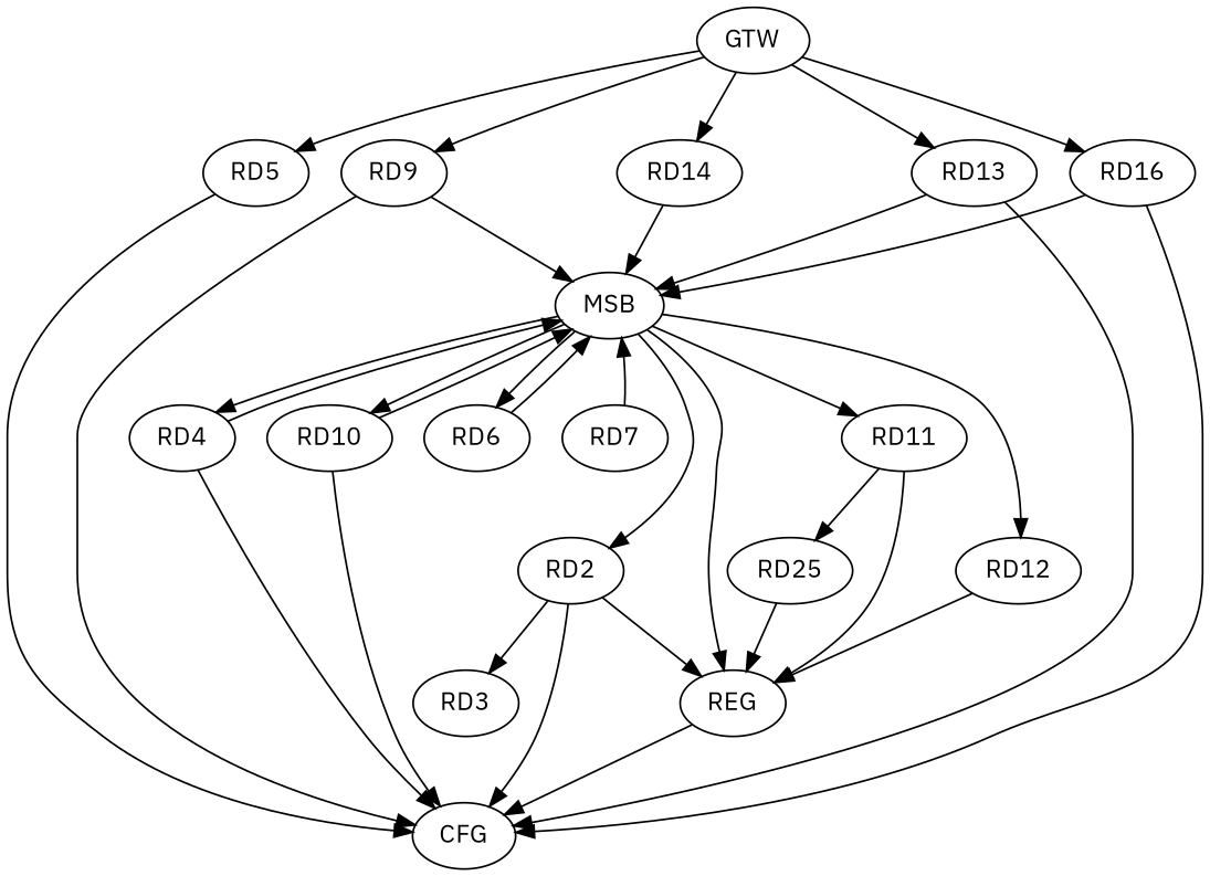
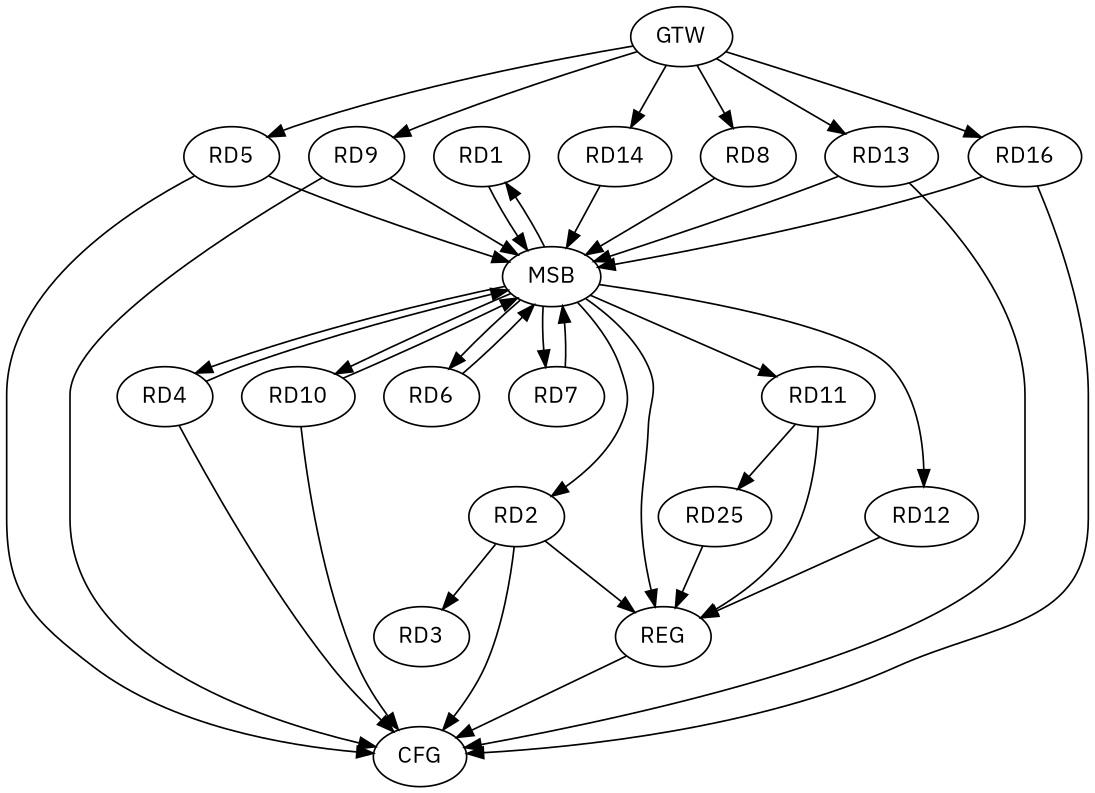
  strict digraph {
    fontname="IBM Plex Sans"
    node [fontname="IBM Plex Sans"]
    edge [fontname="IBM Plex Sans"]
+   n1 [label=RD1]
    n2 [label=MSB]
    n3 [label=RD2]
    n4 [label=REG]
    n5 [label=RD4]
    n6 [label=RD6]
    n7 [label=RD7]
    n8 [label=RD10]
    n9 [label=RD11]
    n10 [label=RD12]
    n11 [label=RD3]
    n12 [label=CFG]
    n13 [label=RD5]
+   n14 [label=RD8]
    n15 [label=RD9]
    n16 [label=RD25]
    n17 [label=RD13]
    n18 [label=RD14]
    n19 [label=RD16]
    n20 [label=GTW]
+   n1 -> n2
+   n2 -> n1
    n2 -> n3
    n2 -> n4
    n2 -> n5
    n2 -> n6
+   n2 -> n7
    n2 -> n8
    n2 -> n9
    n2 -> n10
    n3 -> n4
    n3 -> n11
    n3 -> n12
    n4 -> n12
    n5 -> n2
    n5 -> n12
    n6 -> n2
    n7 -> n2
    n8 -> n2
    n8 -> n12
    n9 -> n4
    n9 -> n16
    n10 -> n4
+   n13 -> n2
    n13 -> n12
+   n14 -> n2
    n15 -> n2
    n15 -> n12
    n16 -> n4
    n17 -> n2
    n17 -> n12
    n18 -> n2
    n19 -> n2
    n19 -> n12
    n20 -> n13
+   n20 -> n14
    n20 -> n15
    n20 -> n17
    n20 -> n18
    n20 -> n19
  }
